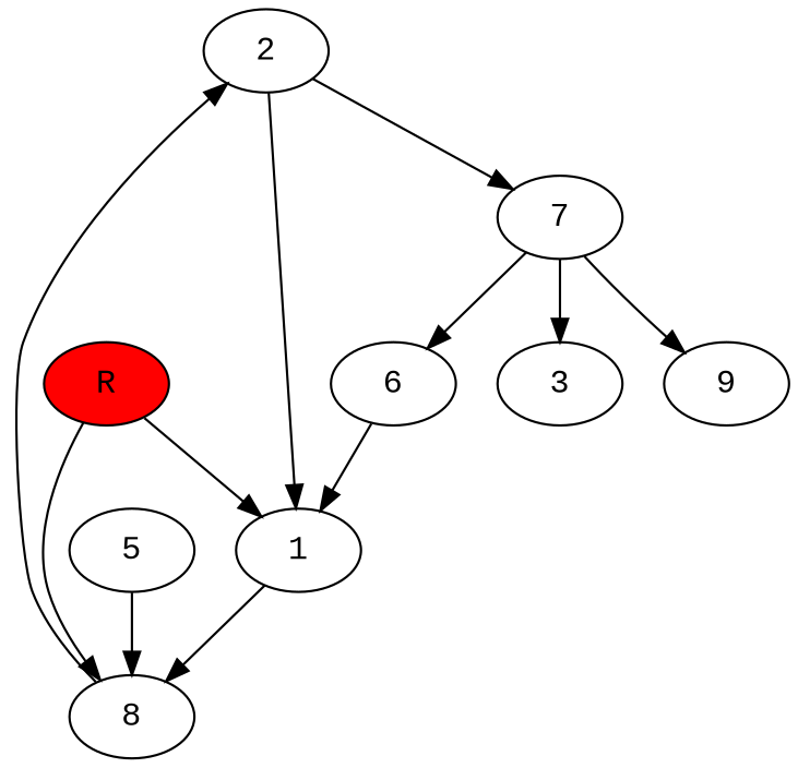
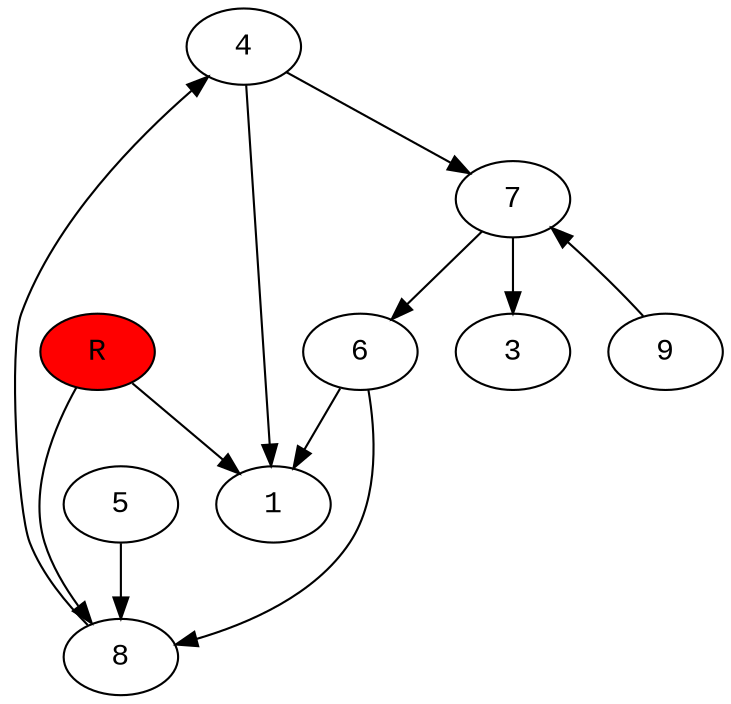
  digraph {
    fontname="Liberation Mono"
    node [fontname="Liberation Mono"]
    edge [fontname="Liberation Mono"]
-   2
+   2 [label=4]
    1
    7
    3
    6
    9
    5
    8
    R [fillcolor="#ff0000" style=filled]
    2 -> 1
    2 -> 7
    7 -> 3
    7 -> 6
-   7 -> 9
+   9 -> 7
    6 -> 1
-   1 -> 8
+   6 -> 8
    5 -> 8
    8 -> 2
    R -> 1
    R -> 8
  }
